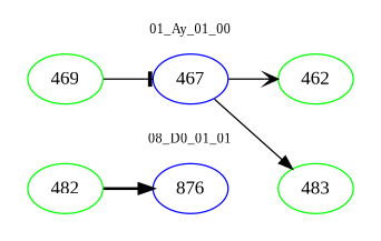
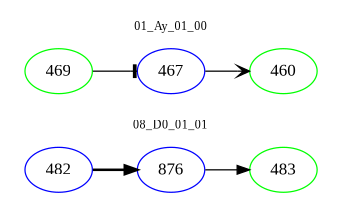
  digraph {
    fontname="Liberation Serif"
    rankdir=LR
    node [color=green fontname="Liberation Serif"]
    edge [arrowhead=normal color=black fontname="Liberation Serif" style=solid]
    n1 [label=469]
    n2 [color=blue label=467]
-   n3 [label=462]
-   n4 [label=482]
+   n3 [label=460]
+   n4 [color=blue label=482]
    n5 [color=blue label=876]
    n6 [label=483]
    subgraph cluster_1 {
      color=white
      fontsize=10
      label="01_Ay_01_00"
      n1
      n2
      n3
    }
    subgraph cluster_2 {
      color=white
      fontsize=10
      label="08_D0_01_01"
      n4
      n5
      n6
    }
    n1 -> n2 [arrowhead=tee]
    n2 -> n3 [arrowhead=vee]
    n4 -> n5 [style=bold]
-   n2 -> n6
+   n5 -> n6
  }
